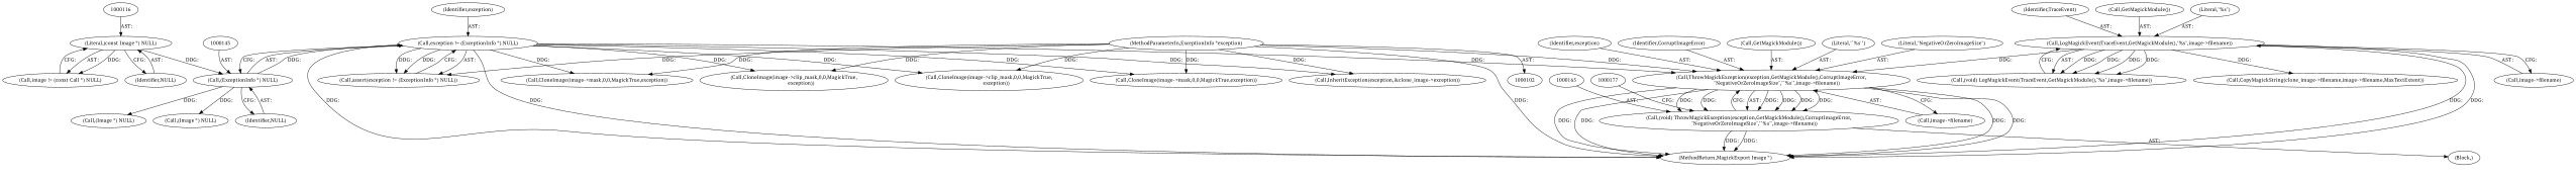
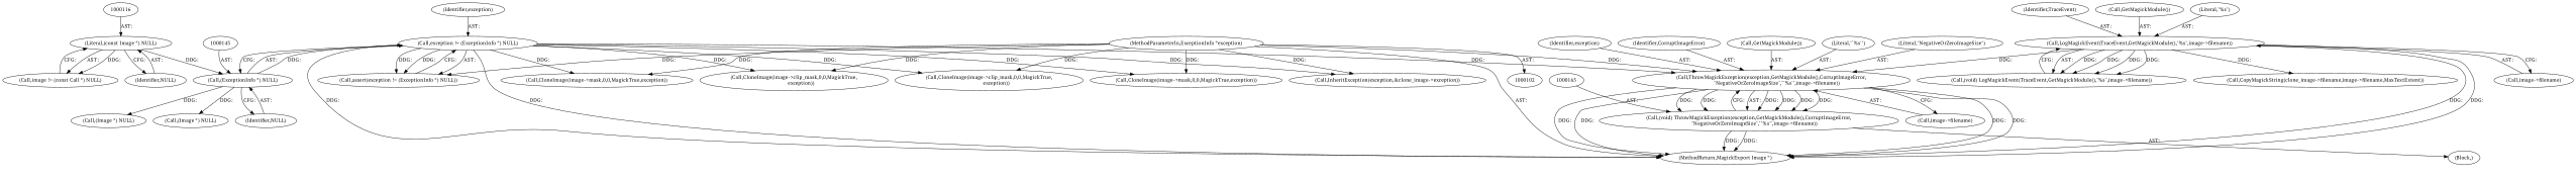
  digraph {
    fontname="PT Serif"
    node [fontname="PT Serif"]
    edge [fontname="PT Serif"]
    n1 [label="(Call,ThrowMagickException(exception,GetMagickModule(),CorruptImageError,\n        \"NegativeOrZeroImageSize\",\"`%s'\",image->filename))"]
    n2 [label="(Call,(void) ThrowMagickException(exception,GetMagickModule(),CorruptImageError,\n        \"NegativeOrZeroImageSize\",\"`%s'\",image->filename))"]
    n3 [label="(Call,image->filename)"]
    n4 [label="(MethodReturn,MagickExport Image *)"]
    n5 [label="(Block,)"]
    n6 [label="(Call,exception != (ExceptionInfo *) NULL)"]
    n7 [label="(Call,(ExceptionInfo *) NULL)"]
    n8 [label="(Call,CloneImage(image->clip_mask,0,0,MagickTrue,\n          exception))"]
    n9 [label="(Call,CloneImage(image->clip_mask,0,0,MagickTrue,\n          exception))"]
    n10 [label="(Call,CloneImage(image->mask,0,0,MagickTrue,exception))"]
    n11 [label="(Call,InheritException(exception,&clone_image->exception))"]
    n12 [label="(Call,CloneImage(image->mask,0,0,MagickTrue,exception))"]
    n13 [label="(Call,assert(exception != (ExceptionInfo *) NULL))"]
    n14 [label="(Call,(Image *) NULL)"]
    n15 [label="(Identifier,NULL)"]
    n16 [label="(Call,(Image *) NULL)"]
    n17 [label="(MethodParameterIn,ExceptionInfo *exception)"]
    1000102
    n19 [label="(Literal,(const Image *) NULL)"]
    n20 [label="(Identifier,NULL)"]
    n21 [label="(Call,image != (const Call *) NULL)"]
    n22 [label="(Call,LogMagickEvent(TraceEvent,GetMagickModule(),\"%s\",image->filename))"]
    n23 [label="(Call,(void) LogMagickEvent(TraceEvent,GetMagickModule(),\"%s\",image->filename))"]
    n24 [label="(Call,CopyMagickString(clone_image->filename,image->filename,MaxTextExtent))"]
    n25 [label="(Call,image->filename)"]
    n26 [label="(Identifier,TraceEvent)"]
    n27 [label="(Call,GetMagickModule())"]
    n28 [label="(Identifier,exception)"]
    n29 [label="(Call,GetMagickModule())"]
    n30 [label="(Literal,\"`%s'\")"]
    n31 [label="(Literal,\"NegativeOrZeroImageSize\")"]
    n32 [label="(Literal,\"%s\")"]
    n33 [label="(Identifier,exception)"]
    n34 [label="(Identifier,CorruptImageError)"]
    1000143
    1000116
    1000165
-   1000177
    n1 -> n2 [label="AST: "]
    n1 -> n2 [label="DDG: "]
    n1 -> n2 [label="DDG: "]
    n1 -> n2 [label="DDG: "]
    n1 -> n2 [label="DDG: "]
    n1 -> n2 [label="DDG: "]
    n1 -> n2 [label="DDG: "]
    n1 -> n3 [label="CFG: "]
    n1 -> n4 [label="DDG: "]
    n1 -> n4 [label="DDG: "]
    n1 -> n4 [label="DDG: "]
    n1 -> n4 [label="DDG: "]
    n2 -> n1 [label="CFG: "]
    n2 -> n4 [label="DDG: "]
    n2 -> n4 [label="DDG: "]
    n2 -> n5 [label="AST: "]
    n3 -> n1 [label="AST: "]
    n6 -> n1 [label="DDG: "]
    n6 -> n4 [label="DDG: "]
    n6 -> n4 [label="DDG: "]
    n6 -> n7 [label="CFG: "]
    n6 -> n8 [label="DDG: "]
    n6 -> n9 [label="DDG: "]
    n6 -> n10 [label="DDG: "]
    n6 -> n11 [label="DDG: "]
    n6 -> n12 [label="DDG: "]
    n6 -> n13 [label="AST: "]
    n6 -> n13 [label="DDG: "]
    n6 -> n13 [label="DDG: "]
    n7 -> n6 [label="AST: "]
    n7 -> n6 [label="DDG: "]
    n7 -> n14 [label="DDG: "]
    n7 -> n15 [label="CFG: "]
    n7 -> n16 [label="DDG: "]
    n13 -> n6 [label="CFG: "]
    n15 -> n7 [label="AST: "]
    n17 -> n1 [label="DDG: "]
-   n17 -> n4 [label="DDG: "]
+   n17 -> n4 [label="AST: "]
    n17 -> n8 [label="DDG: "]
    n17 -> n9 [label="DDG: "]
    n17 -> n10 [label="DDG: "]
    n17 -> n11 [label="DDG: "]
    n17 -> n12 [label="DDG: "]
    n17 -> n13 [label="DDG: "]
    n17 -> 1000102 [label="AST: "]
    n19 -> n7 [label="DDG: "]
    n19 -> n20 [label="CFG: "]
    n19 -> n21 [label="AST: "]
    n19 -> n21 [label="DDG: "]
    n20 -> n19 [label="AST: "]
    n21 -> n19 [label="CFG: "]
    n22 -> n1 [label="DDG: "]
    n22 -> n4 [label="DDG: "]
    n22 -> n4 [label="DDG: "]
    n22 -> n23 [label="AST: "]
    n22 -> n23 [label="DDG: "]
    n22 -> n23 [label="DDG: "]
    n22 -> n23 [label="DDG: "]
    n22 -> n23 [label="DDG: "]
    n22 -> n24 [label="DDG: "]
    n22 -> n25 [label="CFG: "]
    n23 -> n22 [label="CFG: "]
    n25 -> n22 [label="AST: "]
    n26 -> n22 [label="AST: "]
    n27 -> n1 [label="AST: "]
    n28 -> n6 [label="AST: "]
    n29 -> n22 [label="AST: "]
    n30 -> n1 [label="AST: "]
    n31 -> n1 [label="AST: "]
    n32 -> n22 [label="AST: "]
    n33 -> n1 [label="AST: "]
    n34 -> n1 [label="AST: "]
    1000143 -> n7 [label="AST: "]
    1000116 -> n19 [label="AST: "]
    1000165 -> n2 [label="AST: "]
-   1000177 -> n2 [label="CFG: "]
  }
